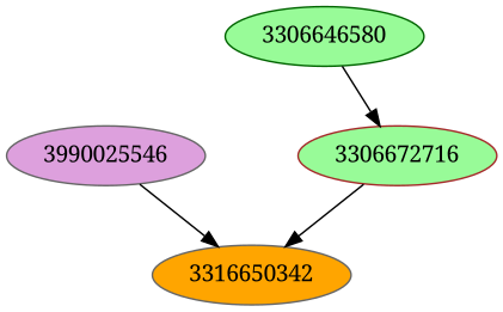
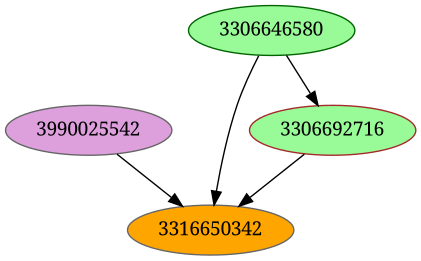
  strict digraph {
    fontname="Noto Serif"
    node [color=gray40 fillcolor=palegreen fontname="Noto Serif" style=filled]
    edge [fontname="Noto Serif"]
-   3990025546 [fillcolor=plum]
+   3990025546 [fillcolor=plum label=3990025542]
    n2 [fillcolor=orange label=3316650342]
    3306646580 [color=darkgreen]
-   3306672716 [color=brown]
+   3306672716 [color=brown label=3306692716]
    3990025546 -> n2
+   3306646580 -> n2
    3306646580 -> 3306672716
    3306672716 -> n2
  }
